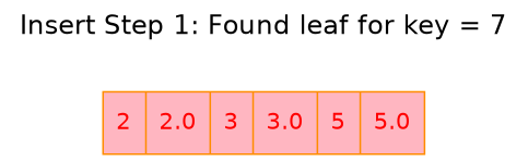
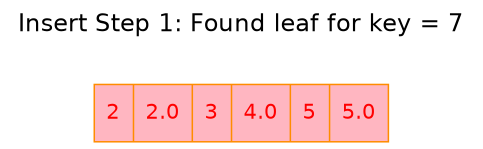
  digraph {
    fontsize=16
    label="Insert Step 1: Found leaf for key = 7"
    labelloc=top
    fontname="DejaVu Sans"
-   n1 [color=darkorange fontcolor=red label="<f0> 2 | 2.0 | <f1> 3 | 3.0 | <f2> 5 | 5.0" shape=record style=filled fillcolor=lightpink fontname="DejaVu Sans"]
+   n1 [color=darkorange fontcolor=red label="<f0> 2 | 2.0 | <f1> 3 | 4.0 | <f2> 5 | 5.0" shape=record style=filled fillcolor=lightpink fontname="DejaVu Sans"]
  }
